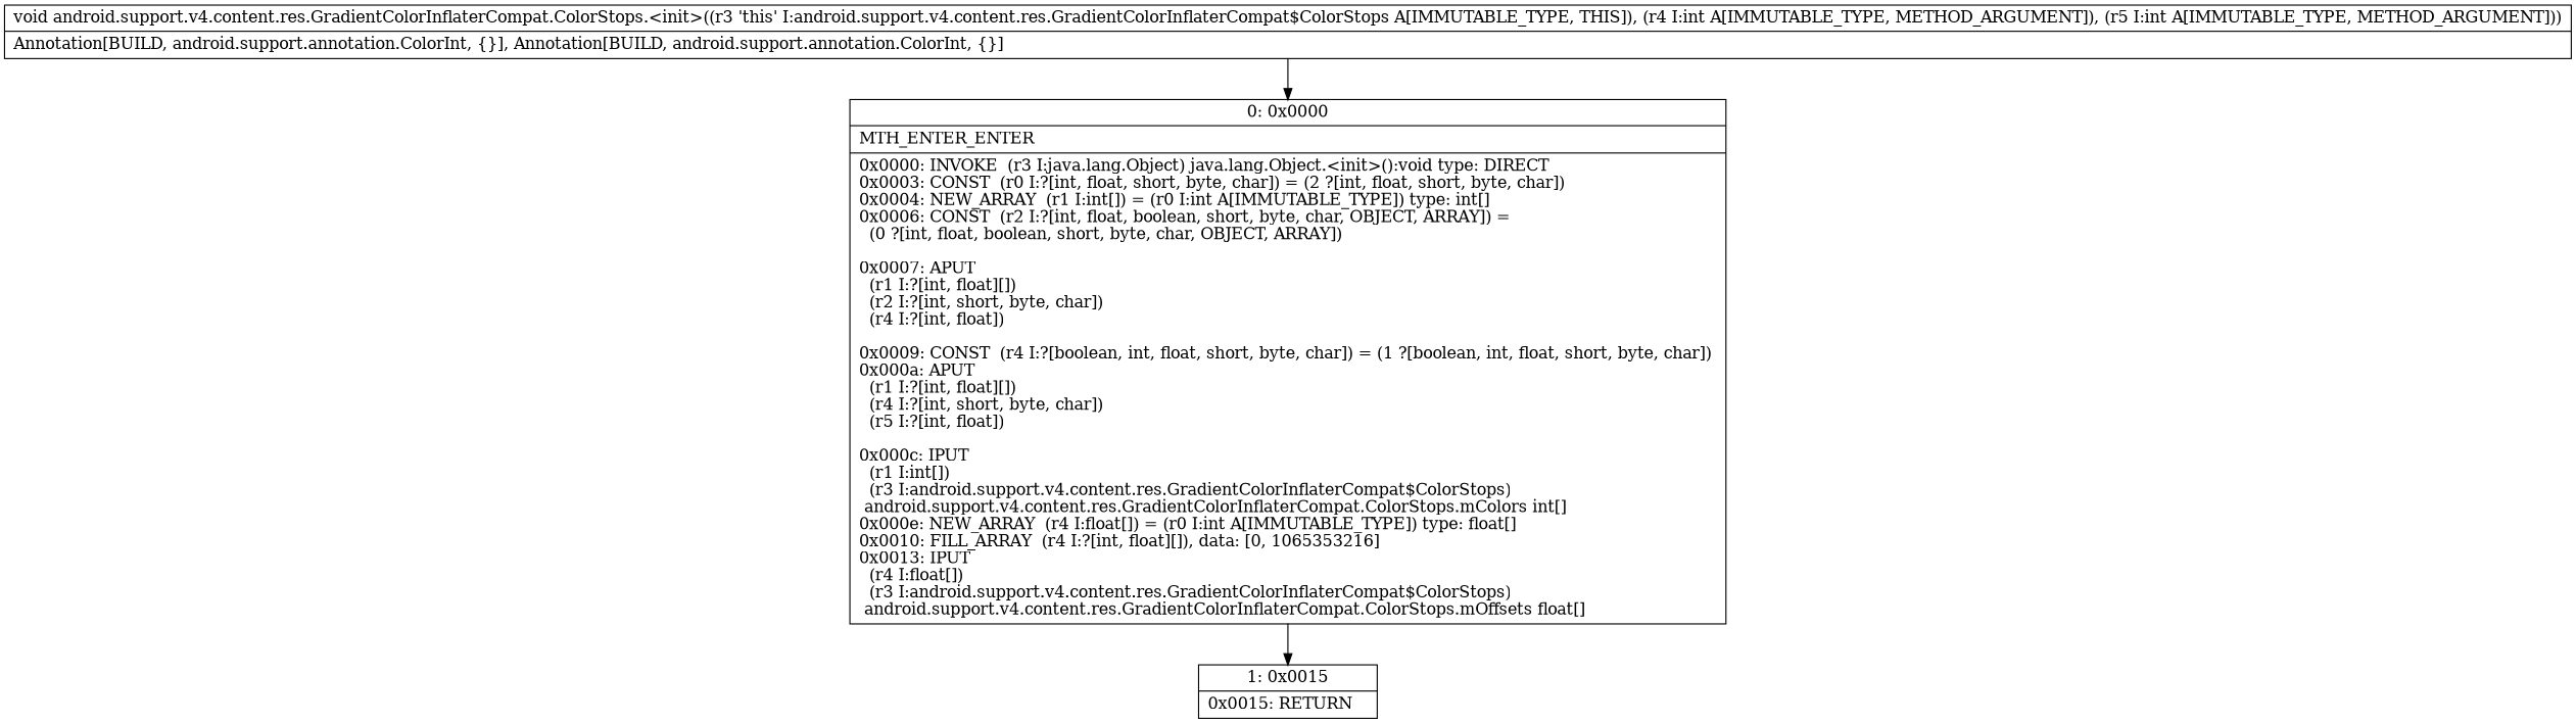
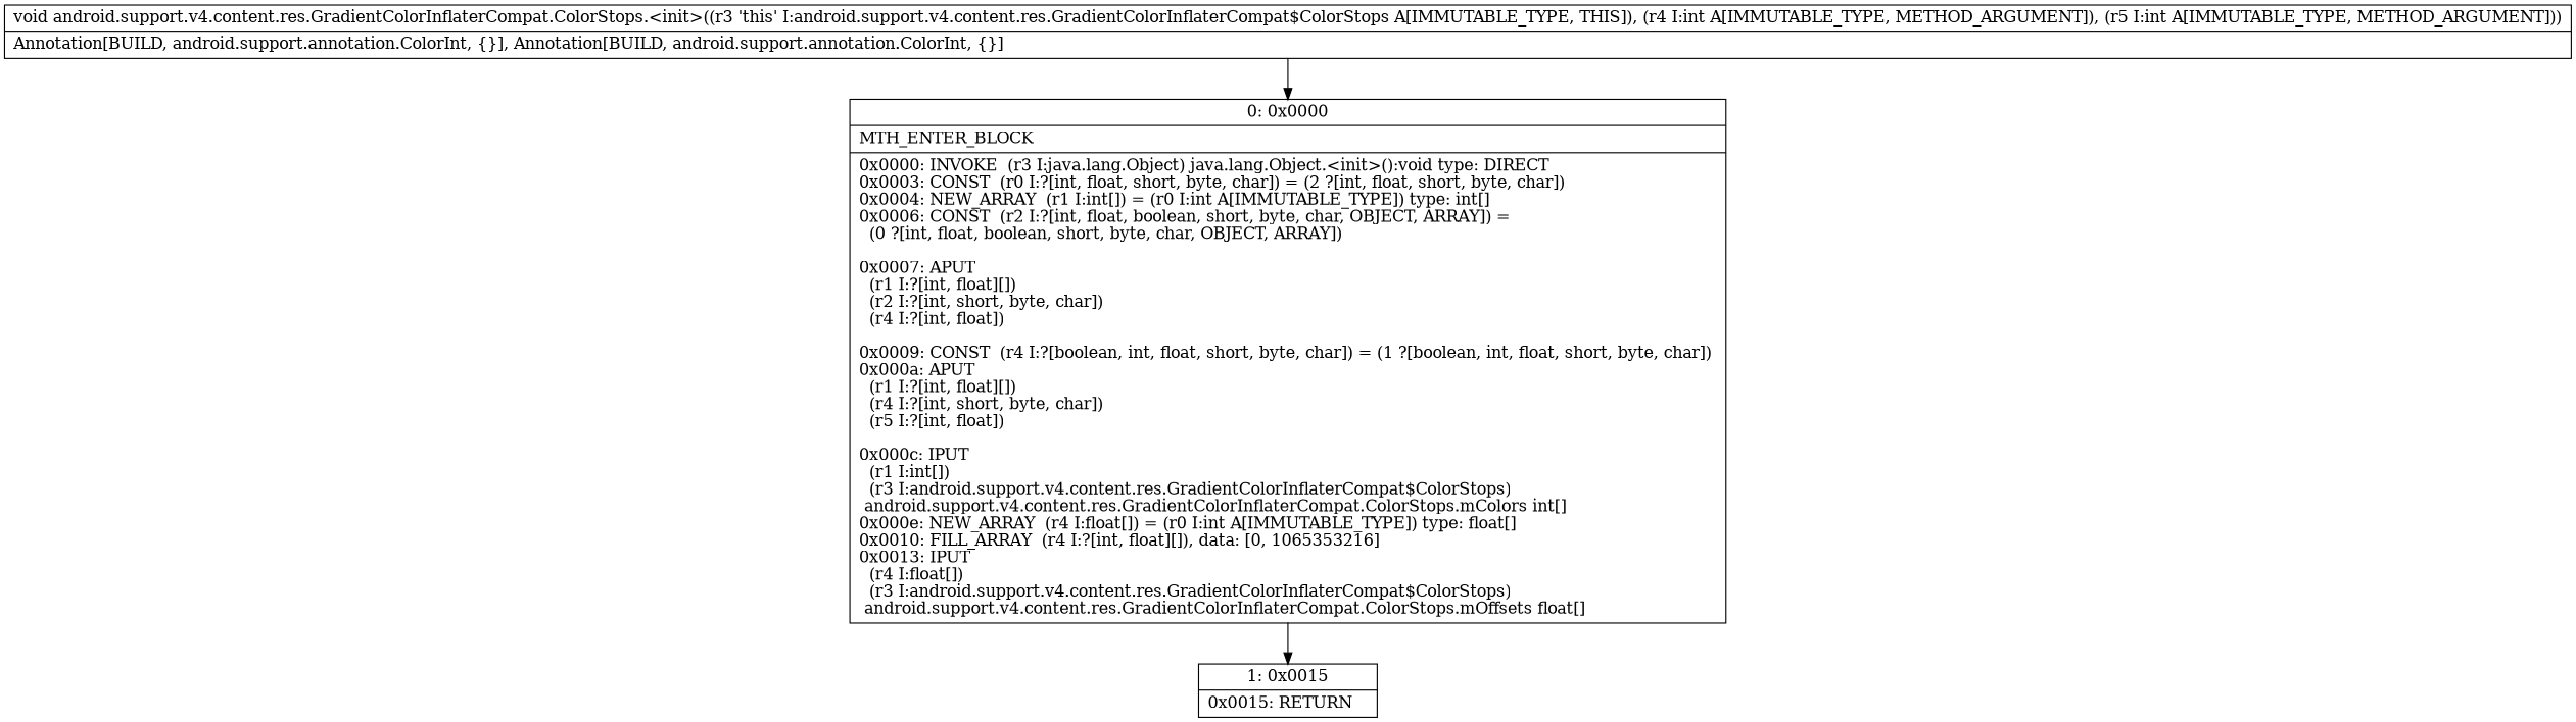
  digraph {
    node [shape=record]
-   n1 [label="{0\:\ 0x0000|MTH_ENTER_ENTER\l|0x0000: INVOKE  (r3 I:java.lang.Object) java.lang.Object.\<init\>():void type: DIRECT \l0x0003: CONST  (r0 I:?[int, float, short, byte, char]) = (2 ?[int, float, short, byte, char]) \l0x0004: NEW_ARRAY  (r1 I:int[]) = (r0 I:int A[IMMUTABLE_TYPE]) type: int[] \l0x0006: CONST  (r2 I:?[int, float, boolean, short, byte, char, OBJECT, ARRAY]) = \l  (0 ?[int, float, boolean, short, byte, char, OBJECT, ARRAY])\l \l0x0007: APUT  \l  (r1 I:?[int, float][])\l  (r2 I:?[int, short, byte, char])\l  (r4 I:?[int, float])\l \l0x0009: CONST  (r4 I:?[boolean, int, float, short, byte, char]) = (1 ?[boolean, int, float, short, byte, char]) \l0x000a: APUT  \l  (r1 I:?[int, float][])\l  (r4 I:?[int, short, byte, char])\l  (r5 I:?[int, float])\l \l0x000c: IPUT  \l  (r1 I:int[])\l  (r3 I:android.support.v4.content.res.GradientColorInflaterCompat$ColorStops)\l android.support.v4.content.res.GradientColorInflaterCompat.ColorStops.mColors int[] \l0x000e: NEW_ARRAY  (r4 I:float[]) = (r0 I:int A[IMMUTABLE_TYPE]) type: float[] \l0x0010: FILL_ARRAY  (r4 I:?[int, float][]), data: [0, 1065353216] \l0x0013: IPUT  \l  (r4 I:float[])\l  (r3 I:android.support.v4.content.res.GradientColorInflaterCompat$ColorStops)\l android.support.v4.content.res.GradientColorInflaterCompat.ColorStops.mOffsets float[] \l}"]
+   n1 [label="{0\:\ 0x0000|MTH_ENTER_BLOCK\l|0x0000: INVOKE  (r3 I:java.lang.Object) java.lang.Object.\<init\>():void type: DIRECT \l0x0003: CONST  (r0 I:?[int, float, short, byte, char]) = (2 ?[int, float, short, byte, char]) \l0x0004: NEW_ARRAY  (r1 I:int[]) = (r0 I:int A[IMMUTABLE_TYPE]) type: int[] \l0x0006: CONST  (r2 I:?[int, float, boolean, short, byte, char, OBJECT, ARRAY]) = \l  (0 ?[int, float, boolean, short, byte, char, OBJECT, ARRAY])\l \l0x0007: APUT  \l  (r1 I:?[int, float][])\l  (r2 I:?[int, short, byte, char])\l  (r4 I:?[int, float])\l \l0x0009: CONST  (r4 I:?[boolean, int, float, short, byte, char]) = (1 ?[boolean, int, float, short, byte, char]) \l0x000a: APUT  \l  (r1 I:?[int, float][])\l  (r4 I:?[int, short, byte, char])\l  (r5 I:?[int, float])\l \l0x000c: IPUT  \l  (r1 I:int[])\l  (r3 I:android.support.v4.content.res.GradientColorInflaterCompat$ColorStops)\l android.support.v4.content.res.GradientColorInflaterCompat.ColorStops.mColors int[] \l0x000e: NEW_ARRAY  (r4 I:float[]) = (r0 I:int A[IMMUTABLE_TYPE]) type: float[] \l0x0010: FILL_ARRAY  (r4 I:?[int, float][]), data: [0, 1065353216] \l0x0013: IPUT  \l  (r4 I:float[])\l  (r3 I:android.support.v4.content.res.GradientColorInflaterCompat$ColorStops)\l android.support.v4.content.res.GradientColorInflaterCompat.ColorStops.mOffsets float[] \l}"]
    n2 [label="{1\:\ 0x0015|0x0015: RETURN   \l}"]
    n3 [label="{void android.support.v4.content.res.GradientColorInflaterCompat.ColorStops.\<init\>((r3 'this' I:android.support.v4.content.res.GradientColorInflaterCompat$ColorStops A[IMMUTABLE_TYPE, THIS]), (r4 I:int A[IMMUTABLE_TYPE, METHOD_ARGUMENT]), (r5 I:int A[IMMUTABLE_TYPE, METHOD_ARGUMENT]))  | Annotation[BUILD, android.support.annotation.ColorInt, \{\}], Annotation[BUILD, android.support.annotation.ColorInt, \{\}]\l}"]
    n1 -> n2
    n3 -> n1
  }
